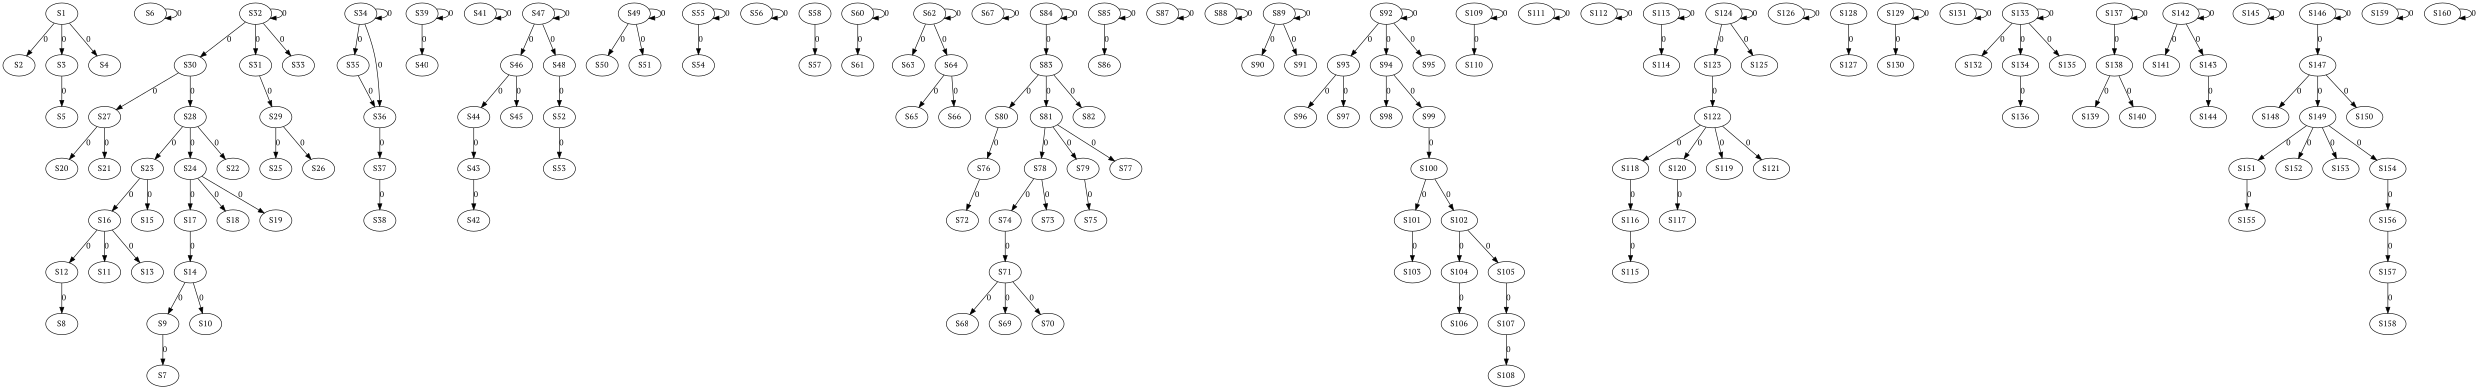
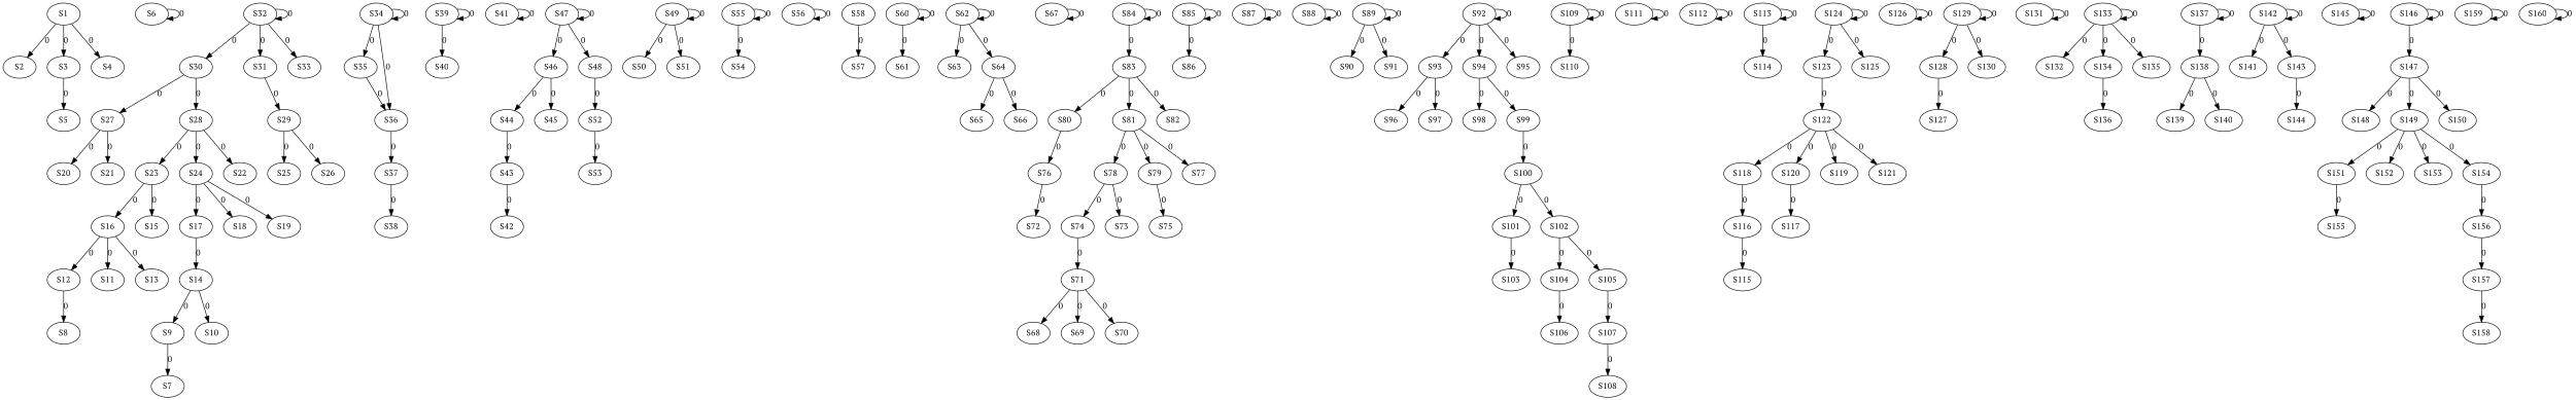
  strict digraph {
    fontname="PT Serif"
    node [fontname="PT Serif"]
    edge [fontname="PT Serif"]
    S1
    S2
    S3
    S4
    S5
    S6
    S9
    S7
    S12
    S8
    S14
    S10
    S16
    S11
    S13
    S17
    S23
    S15
    S24
    S18
    S19
    S27
    S20
    S21
    S28
    S22
    S29
    S25
    S26
    S30
    S31
    S32
    S33
    S34
    S35
    S36
    S37
    S38
    S39
    S40
    S41
    S43
    S42
    S44
    S46
    S45
    S47
    S48
    S52
    S49
    S50
    S51
    S53
    S55
    S54
    S56
    S58
    S57
    S60
    S61
    S62
    S63
    S64
    S65
    S66
    S67
    S71
    S68
    S69
    S70
    S74
    S76
    S72
    S78
    S73
    S79
    S75
    S80
    S81
    S77
    S83
    S82
    S84
    S85
    S86
    S87
    S88
    S89
    S90
    S91
    S92
    S93
    S94
    S95
    S96
    S97
    S98
    S99
    S100
    S101
    S102
    S103
    S104
    S105
    S106
    S107
    S108
    S109
    S110
    S111
    S112
    S113
    S114
    S116
    S115
    S118
    S120
    S117
    S122
    S119
    S121
    S123
    S124
    S125
    S126
    S128
    S127
    S129
    S130
    S131
    S133
    S132
    S134
    S135
    S136
    S137
    S138
    S139
    S140
    S142
    S141
    S143
    S144
    S145
    S146
    S147
    S148
    S149
    S150
    S151
    S152
    S153
    S154
    S155
    S156
    S157
    S158
    S159
    S160
    S1 -> S2 [label=0]
    S1 -> S3 [label=0]
    S1 -> S4 [label=0]
    S3 -> S5 [label=0]
    S6 -> S6 [label=0]
    S9 -> S7 [label=0]
    S12 -> S8 [label=0]
    S14 -> S9 [label=0]
    S14 -> S10 [label=0]
    S16 -> S12 [label=0]
    S16 -> S11 [label=0]
    S16 -> S13 [label=0]
    S17 -> S14 [label=0]
    S23 -> S16 [label=0]
    S23 -> S15 [label=0]
    S24 -> S17 [label=0]
    S24 -> S18 [label=0]
    S24 -> S19 [label=0]
    S27 -> S20 [label=0]
    S27 -> S21 [label=0]
    S28 -> S23 [label=0]
    S28 -> S24 [label=0]
    S28 -> S22 [label=0]
    S29 -> S25 [label=0]
    S29 -> S26 [label=0]
    S30 -> S27 [label=0]
    S30 -> S28 [label=0]
    S31 -> S29 [label=0]
    S32 -> S30 [label=0]
    S32 -> S31 [label=0]
    S32 -> S32 [label=0]
    S32 -> S33 [label=0]
    S34 -> S34 [label=0]
    S34 -> S35 [label=0]
    S34 -> S36 [label=0]
    S35 -> S36 [label=0]
    S36 -> S37 [label=0]
    S37 -> S38 [label=0]
    S39 -> S39 [label=0]
    S39 -> S40 [label=0]
    S41 -> S41 [label=0]
    S43 -> S42 [label=0]
    S44 -> S43 [label=0]
    S46 -> S44 [label=0]
    S46 -> S45 [label=0]
    S47 -> S46 [label=0]
    S47 -> S47 [label=0]
    S47 -> S48 [label=0]
    S48 -> S52 [label=0]
    S52 -> S53 [label=0]
    S49 -> S49 [label=0]
    S49 -> S50 [label=0]
    S49 -> S51 [label=0]
    S55 -> S55 [label=0]
    S55 -> S54 [label=0]
    S56 -> S56 [label=0]
    S58 -> S57 [label=0]
    S60 -> S60 [label=0]
    S60 -> S61 [label=0]
    S62 -> S62 [label=0]
    S62 -> S63 [label=0]
    S62 -> S64 [label=0]
    S64 -> S65 [label=0]
    S64 -> S66 [label=0]
    S67 -> S67 [label=0]
    S71 -> S68 [label=0]
    S71 -> S69 [label=0]
    S71 -> S70 [label=0]
    S74 -> S71 [label=0]
    S76 -> S72 [label=0]
    S78 -> S74 [label=0]
    S78 -> S73 [label=0]
    S79 -> S75 [label=0]
    S80 -> S76 [label=0]
    S81 -> S78 [label=0]
    S81 -> S79 [label=0]
    S81 -> S77 [label=0]
    S83 -> S80 [label=0]
    S83 -> S81 [label=0]
    S83 -> S82 [label=0]
    S84 -> S83 [label=0]
    S84 -> S84 [label=0]
    S85 -> S85 [label=0]
    S85 -> S86 [label=0]
    S87 -> S87 [label=0]
    S88 -> S88 [label=0]
    S89 -> S89 [label=0]
    S89 -> S90 [label=0]
    S89 -> S91 [label=0]
    S92 -> S92 [label=0]
    S92 -> S93 [label=0]
    S92 -> S94 [label=0]
    S92 -> S95 [label=0]
    S93 -> S96 [label=0]
    S93 -> S97 [label=0]
    S94 -> S98 [label=0]
    S94 -> S99 [label=0]
    S99 -> S100 [label=0]
    S100 -> S101 [label=0]
    S100 -> S102 [label=0]
    S101 -> S103 [label=0]
    S102 -> S104 [label=0]
    S102 -> S105 [label=0]
    S104 -> S106 [label=0]
    S105 -> S107 [label=0]
    S107 -> S108 [label=0]
    S109 -> S109 [label=0]
    S109 -> S110 [label=0]
    S111 -> S111 [label=0]
    S112 -> S112 [label=0]
    S113 -> S113 [label=0]
    S113 -> S114 [label=0]
    S116 -> S115 [label=0]
    S118 -> S116 [label=0]
    S120 -> S117 [label=0]
    S122 -> S118 [label=0]
    S122 -> S120 [label=0]
    S122 -> S119 [label=0]
    S122 -> S121 [label=0]
    S123 -> S122 [label=0]
    S124 -> S123 [label=0]
    S124 -> S124 [label=0]
    S124 -> S125 [label=0]
    S126 -> S126 [label=0]
    S128 -> S127 [label=0]
+   S129 -> S128 [label=0]
    S129 -> S129 [label=0]
    S129 -> S130 [label=0]
    S131 -> S131 [label=0]
    S133 -> S133 [label=0]
    S133 -> S132 [label=0]
    S133 -> S134 [label=0]
    S133 -> S135 [label=0]
    S134 -> S136 [label=0]
    S137 -> S137 [label=0]
    S137 -> S138 [label=0]
    S138 -> S139 [label=0]
    S138 -> S140 [label=0]
    S142 -> S142 [label=0]
    S142 -> S141 [label=0]
    S142 -> S143 [label=0]
    S143 -> S144 [label=0]
    S145 -> S145 [label=0]
    S146 -> S146 [label=0]
    S146 -> S147 [label=0]
    S147 -> S148 [label=0]
    S147 -> S149 [label=0]
    S147 -> S150 [label=0]
    S149 -> S151 [label=0]
    S149 -> S152 [label=0]
    S149 -> S153 [label=0]
    S149 -> S154 [label=0]
    S151 -> S155 [label=0]
    S154 -> S156 [label=0]
    S156 -> S157 [label=0]
    S157 -> S158 [label=0]
    S159 -> S159 [label=0]
    S160 -> S160 [label=0]
  }
